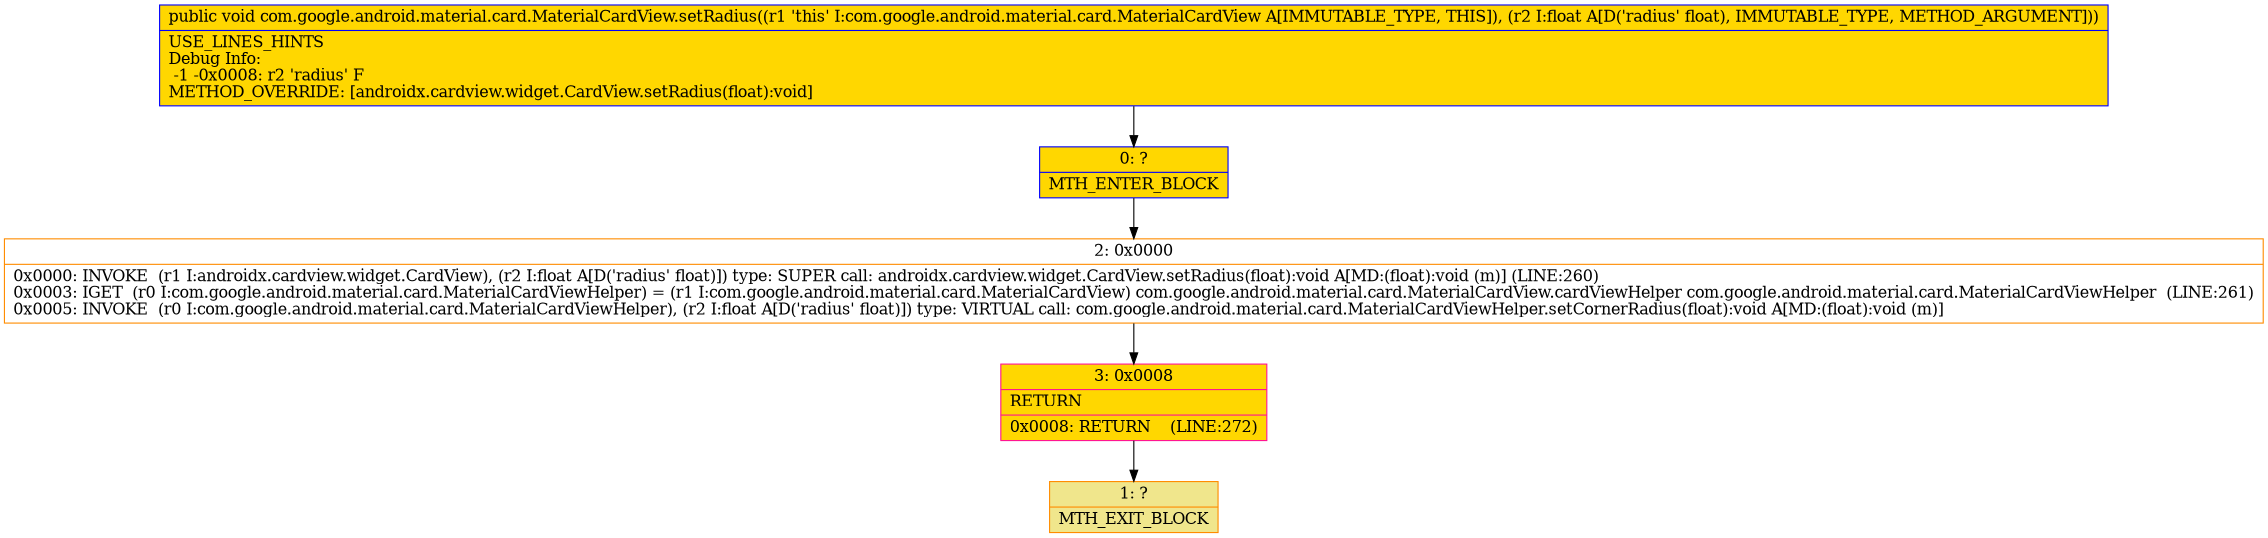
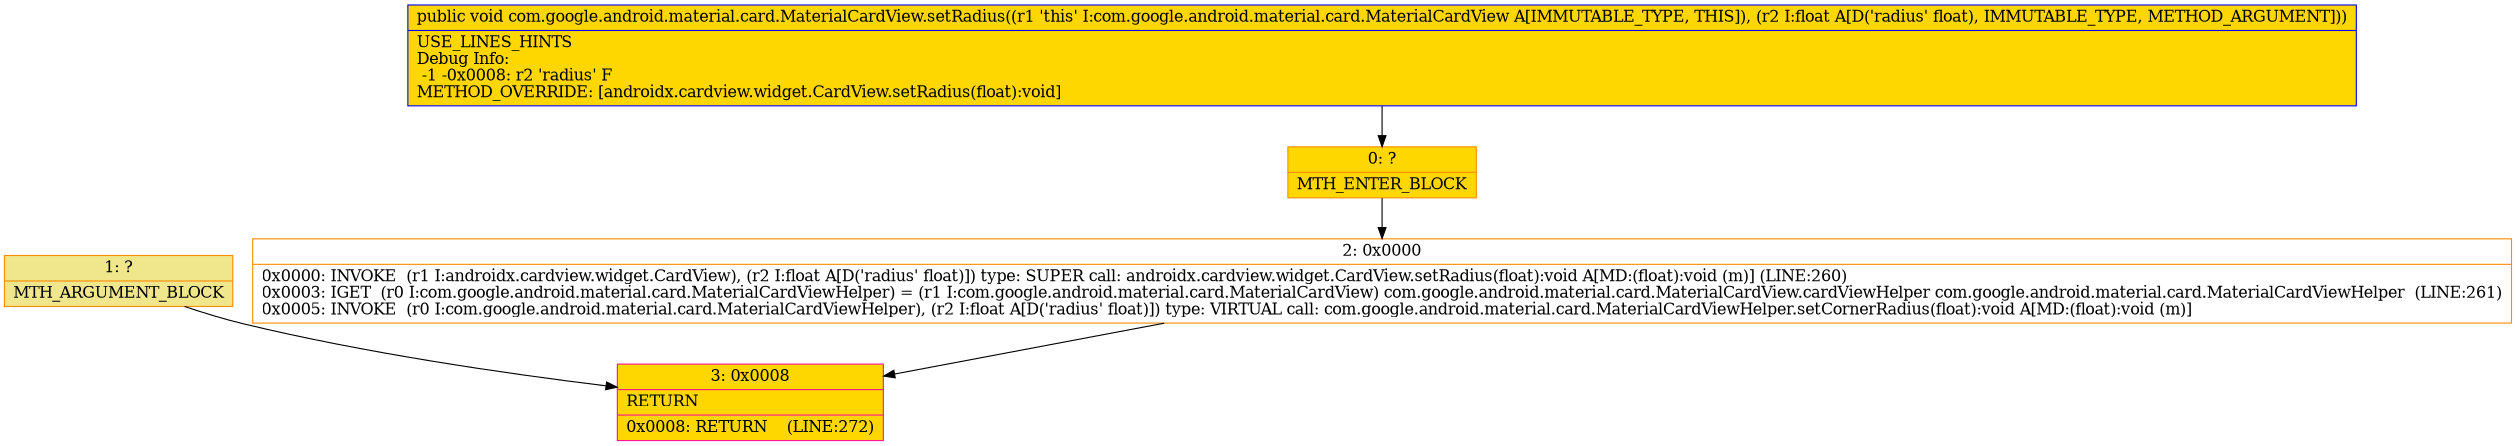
  digraph {
    node [color=blue fillcolor=gold shape=record style=filled]
-   n1 [label="{0\:\ ?|MTH_ENTER_BLOCK\l}"]
+   n1 [color=darkorange label="{0\:\ ?|MTH_ENTER_BLOCK\l}"]
    n2 [color=darkorange fillcolor=white label="{2\:\ 0x0000|0x0000: INVOKE  (r1 I:androidx.cardview.widget.CardView), (r2 I:float A[D('radius' float)]) type: SUPER call: androidx.cardview.widget.CardView.setRadius(float):void A[MD:(float):void (m)] (LINE:260)\l0x0003: IGET  (r0 I:com.google.android.material.card.MaterialCardViewHelper) = (r1 I:com.google.android.material.card.MaterialCardView) com.google.android.material.card.MaterialCardView.cardViewHelper com.google.android.material.card.MaterialCardViewHelper  (LINE:261)\l0x0005: INVOKE  (r0 I:com.google.android.material.card.MaterialCardViewHelper), (r2 I:float A[D('radius' float)]) type: VIRTUAL call: com.google.android.material.card.MaterialCardViewHelper.setCornerRadius(float):void A[MD:(float):void (m)]\l}"]
    n3 [color=deeppink label="{3\:\ 0x0008|RETURN\l|0x0008: RETURN    (LINE:272)\l}"]
-   n4 [color=darkorange fillcolor=khaki label="{1\:\ ?|MTH_EXIT_BLOCK\l}"]
+   n4 [color=darkorange fillcolor=khaki label="{1\:\ ?|MTH_ARGUMENT_BLOCK\l}"]
    n5 [label="{public void com.google.android.material.card.MaterialCardView.setRadius((r1 'this' I:com.google.android.material.card.MaterialCardView A[IMMUTABLE_TYPE, THIS]), (r2 I:float A[D('radius' float), IMMUTABLE_TYPE, METHOD_ARGUMENT]))  | USE_LINES_HINTS\lDebug Info:\l  \-1 \-0x0008: r2 'radius' F\lMETHOD_OVERRIDE: [androidx.cardview.widget.CardView.setRadius(float):void]\l}"]
    n1 -> n2
    n2 -> n3
-   n3 -> n4
+   n4 -> n3
    n5 -> n1
  }
